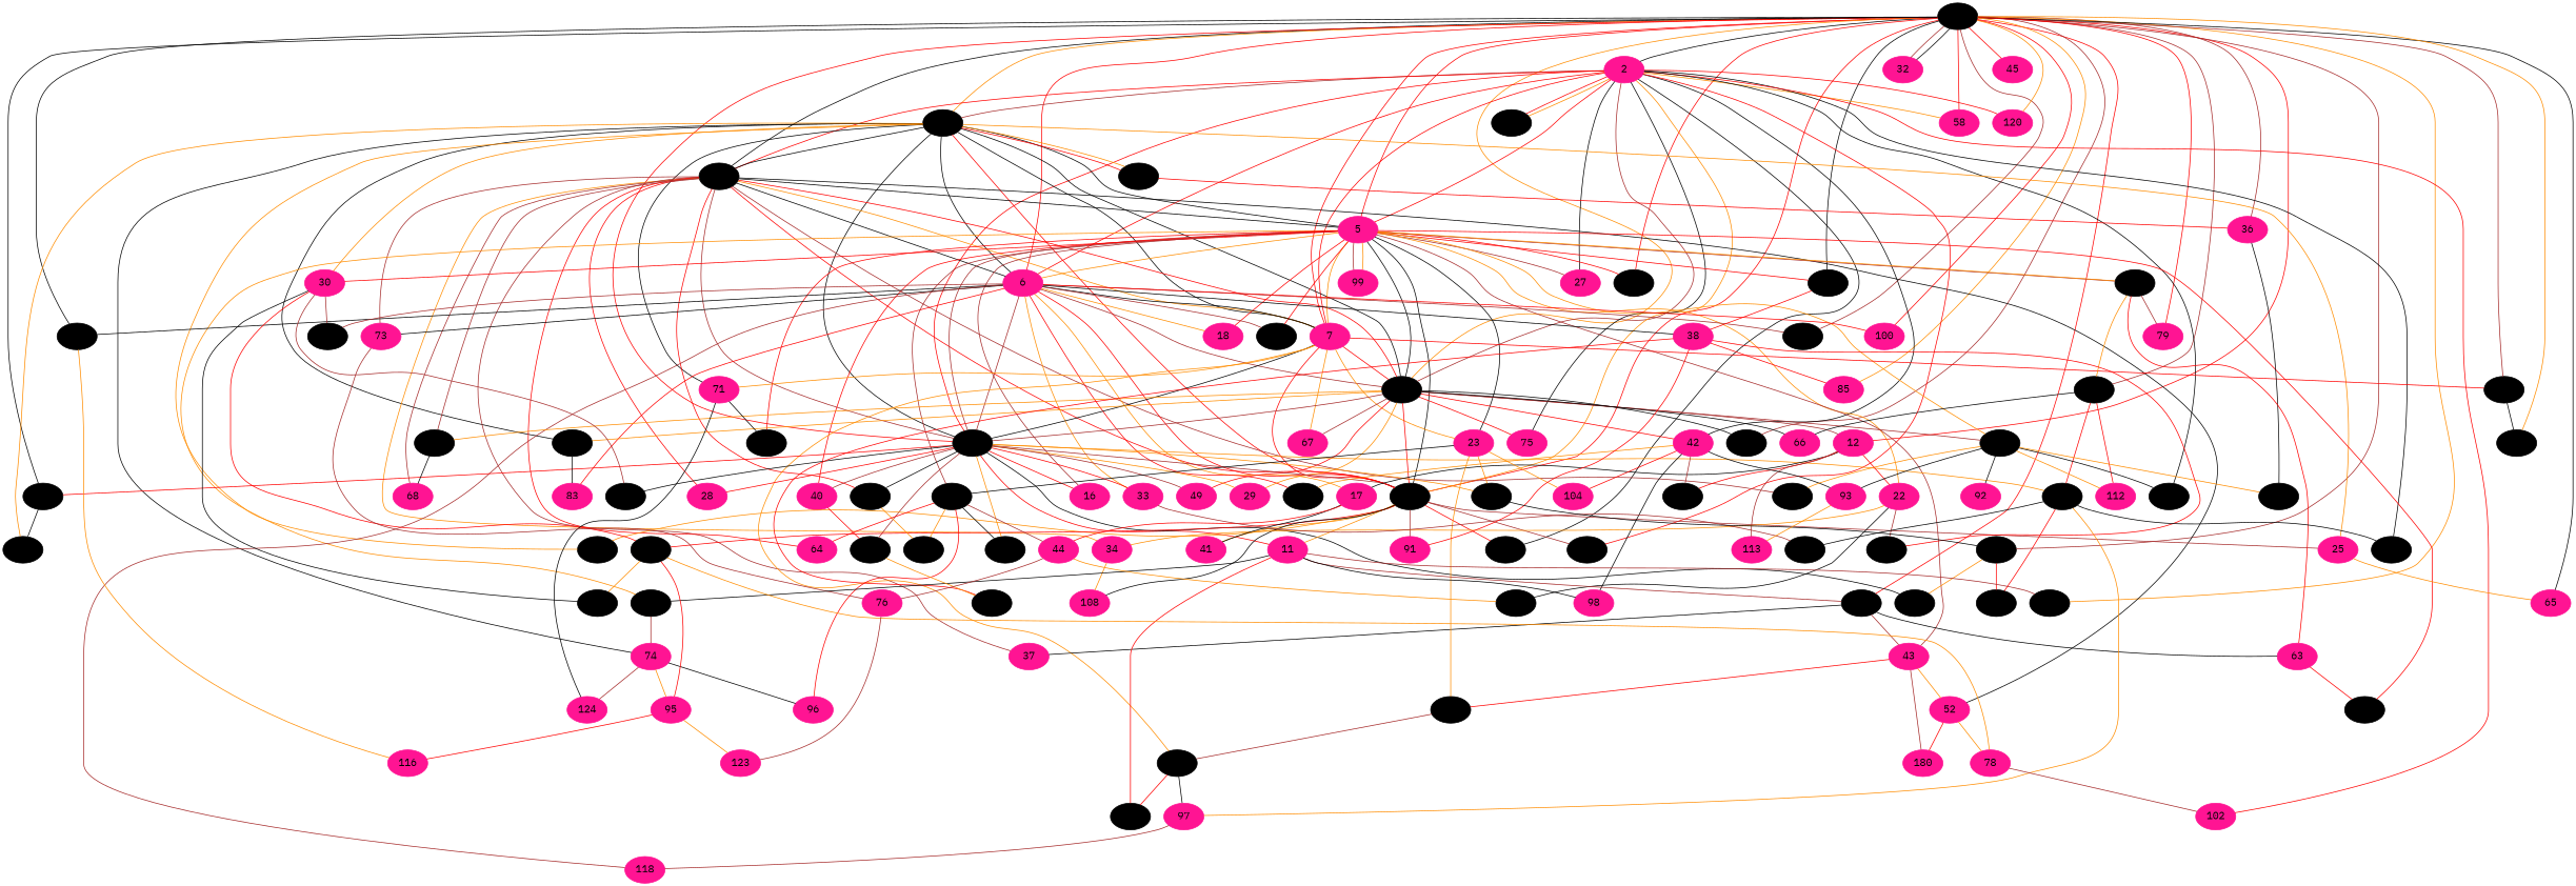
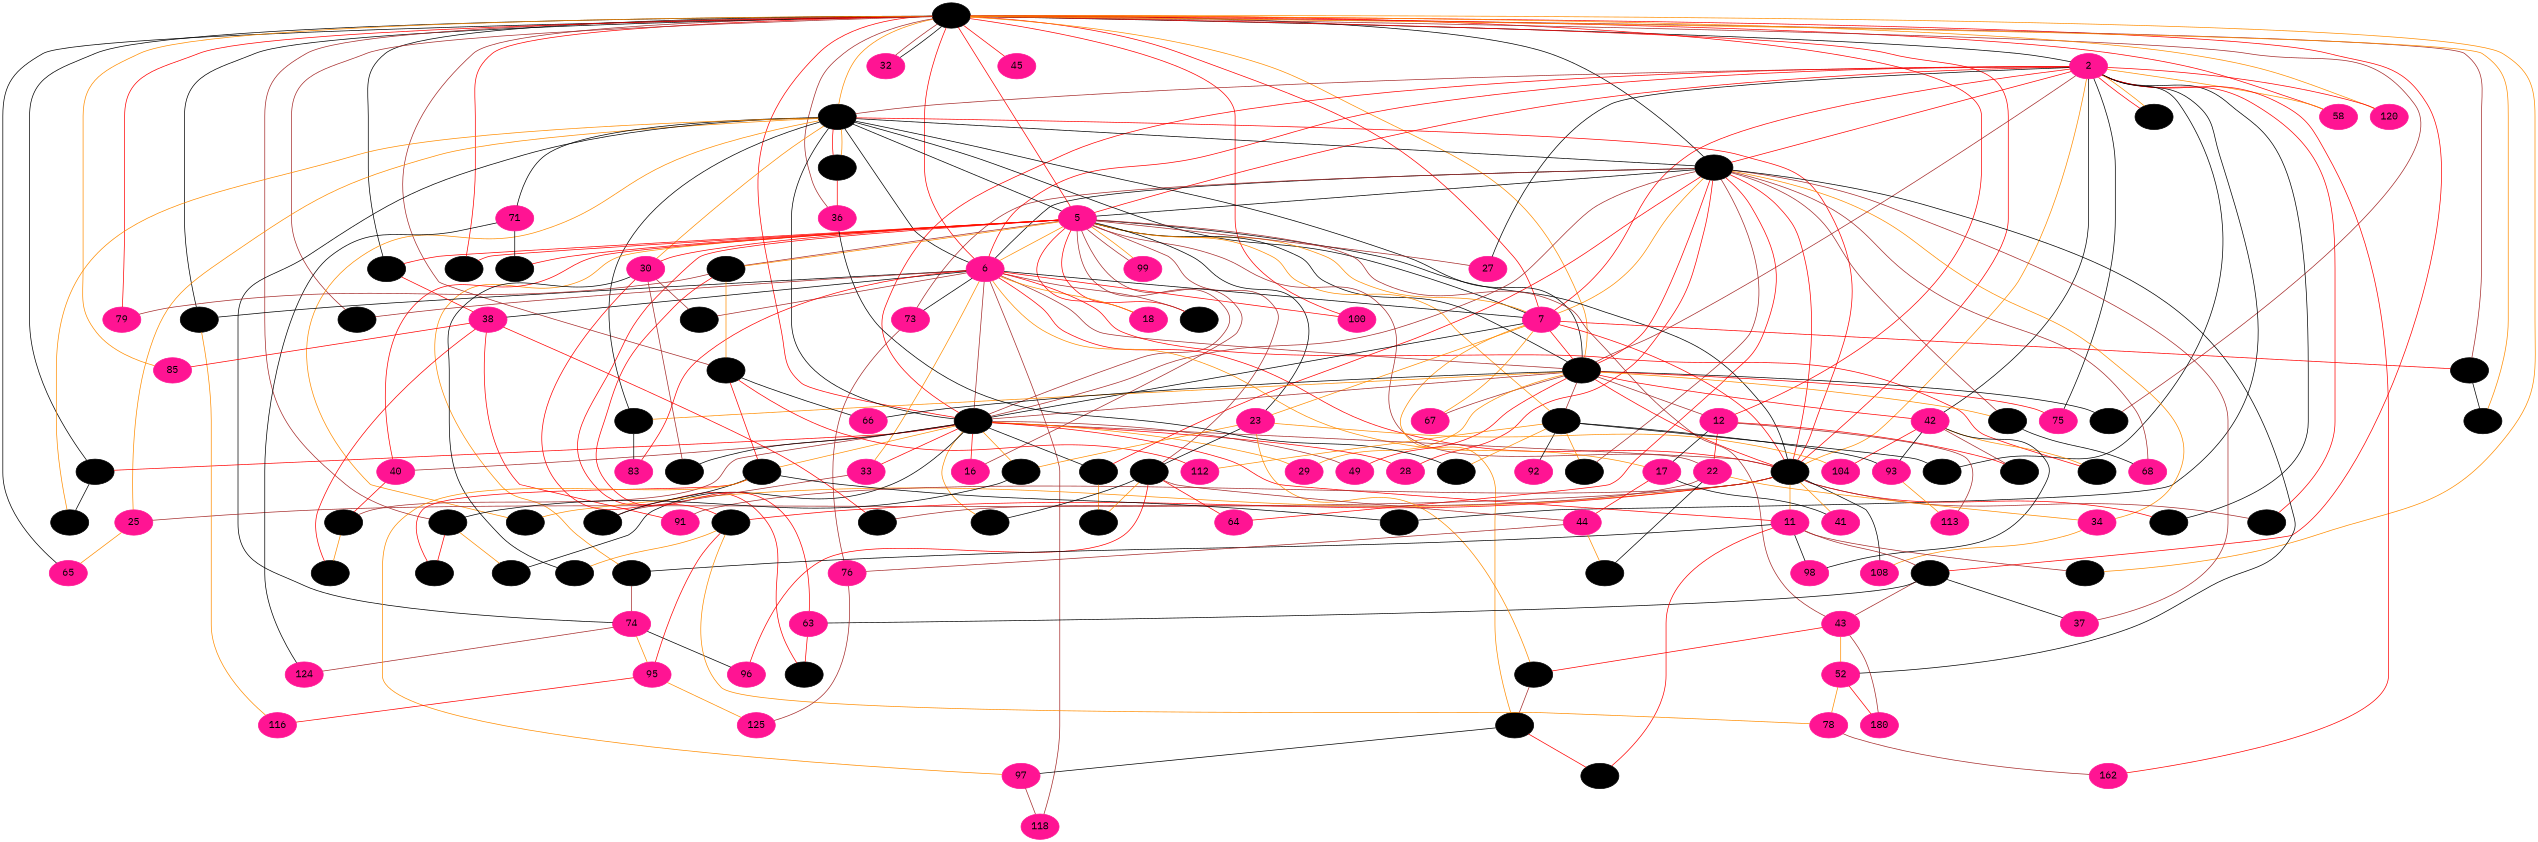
  graph {
    fontname="IBM Plex Mono"
    node [color=deeppink fontname="IBM Plex Mono" style=filled]
    edge [color=red fontname="IBM Plex Mono"]
    1 [color=black]
    2
    3 [color=black]
    4 [color=black]
    5
    6
    7
    8 [color=black]
    9 [color=black]
    10 [color=black]
    12
    13 [color=black]
    24 [color=black]
    31 [color=black]
    32
    35 [color=black]
    36
    45
    48 [color=black]
    50 [color=black]
    55 [color=black]
    58
    60 [color=black]
    62 [color=black]
    65
    69 [color=black]
    77 [color=black]
    79
    85
    90 [color=black]
    100
    120
    21 [color=black]
    27
    42
    75
    86 [color=black]
    89 [color=black]
-   102
+   102 [label=162]
    107 [color=black]
    119 [color=black]
    25
    26 [color=black]
    30
    54 [color=black]
    71
    74
    109 [color=black]
    117 [color=black]
    15 [color=black]
    28
    34
    37
    52
    57 [color=black]
    64
    68
    73
    111 [color=black]
    14 [color=black]
    16
    18
    19 [color=black]
    20 [color=black]
    22
    23
    39 [color=black]
    40
    43
    84 [color=black]
    99
    106 [color=black]
    121 [color=black]
    17
    33
    38
    46 [color=black]
    83
    94 [color=black]
    118
    67
    88 [color=black]
    29
    49
    66
    11
    47 [color=black]
    59 [color=black]
    70 [color=black]
    81 [color=black]
    105 [color=black]
    115 [color=black]
    41
    53 [color=black]
    91
    108
    51 [color=black]
    113
    63
    112
    72 [color=black]
    116
    82 [color=black]
    98
    93
    104
    101 [color=black]
    124
    96
    95
    56 [color=black]
    n112 [label=180]
    78
    76
    92
    87 [color=black]
    103 [color=black]
    80 [color=black]
    44
    61 [color=black]
    122 [color=black]
    114 [color=black]
    97
-   123
+   123 [label=125]
    1 -- 2 [color=black]
    1 -- 3 [color=darkorange]
    1 -- 4 [color=black]
    1 -- 5
    1 -- 6
    1 -- 7
    1 -- 8 [color=darkorange]
    1 -- 9
    1 -- 10
    1 -- 12
    1 -- 13
    1 -- 24 [color=black]
    1 -- 31 [color=brown]
    1 -- 32 [color=brown]
    1 -- 32 [color=black]
    1 -- 35 [color=black]
    1 -- 36 [color=brown]
    1 -- 45
    1 -- 48 [color=darkorange]
    1 -- 50 [color=black]
    1 -- 55 [color=brown]
    1 -- 58
    1 -- 60 [color=brown]
    1 -- 62 [color=brown]
    1 -- 65 [color=black]
    1 -- 69
    1 -- 77 [color=darkorange]
    1 -- 79
    1 -- 85 [color=darkorange]
    1 -- 90 [color=brown]
    1 -- 100
    1 -- 120 [color=darkorange]
    2 -- 3 [color=brown]
    2 -- 4
    2 -- 5
    2 -- 6
    2 -- 7
    2 -- 8 [color=brown]
    2 -- 9
    2 -- 10 [color=darkorange]
    2 -- 58 [color=darkorange]
    2 -- 120
    2 -- 21 [color=black]
    2 -- 27 [color=black]
    2 -- 42 [color=black]
    2 -- 75 [color=black]
    2 -- 86
    2 -- 89 [color=black]
    2 -- 102
    2 -- 107
    2 -- 107 [color=darkorange]
    2 -- 119 [color=black]
    3 -- 4 [color=black]
    3 -- 5 [color=black]
    3 -- 6 [color=black]
    3 -- 7 [color=black]
    3 -- 8 [color=black]
    3 -- 9 [color=black]
    3 -- 10
    3 -- 25 [color=darkorange]
    3 -- 26
    3 -- 26 [color=darkorange]
    3 -- 30 [color=darkorange]
    3 -- 54 [color=black]
    3 -- 71 [color=black]
    3 -- 74 [color=black]
    3 -- 109 [color=darkorange]
    3 -- 117 [color=darkorange]
    4 -- 5 [color=black]
    4 -- 6 [color=black]
    4 -- 7 [color=darkorange]
    4 -- 8
    4 -- 9 [color=brown]
    4 -- 10
    4 -- 15
    4 -- 28
    4 -- 34 [color=darkorange]
    4 -- 37 [color=brown]
    4 -- 52 [color=black]
    4 -- 57 [color=brown]
    4 -- 64
    4 -- 68 [color=brown]
    4 -- 73 [color=brown]
    4 -- 111 [color=brown]
    5 -- 6 [color=darkorange]
    5 -- 7 [color=darkorange]
    5 -- 8 [color=black]
    5 -- 9 [color=brown]
    5 -- 10 [color=black]
    5 -- 24
    5 -- 69
    5 -- 27 [color=brown]
    5 -- 30
    5 -- 14 [color=brown]
    5 -- 14 [color=darkorange]
    5 -- 16 [color=brown]
    5 -- 18
    5 -- 19 [color=darkorange]
    5 -- 20 [color=darkorange]
-   5 -- 22 [color=darkorange]
+   5 -- 22 [color=brown]
    5 -- 23 [color=black]
    5 -- 39 [color=brown]
    5 -- 40
    5 -- 43 [color=brown]
    5 -- 84
    5 -- 99 [color=brown]
    5 -- 99 [color=darkorange]
    5 -- 106
    5 -- 121
    6 -- 7 [color=black]
    6 -- 8 [color=brown]
    6 -- 9 [color=brown]
    6 -- 10
    6 -- 50 [color=black]
    6 -- 90 [color=brown]
    6 -- 100
    6 -- 73 [color=black]
    6 -- 18 [color=darkorange]
    6 -- 106 [color=brown]
    6 -- 17 [color=darkorange]
    6 -- 33 [color=darkorange]
    6 -- 38 [color=black]
    6 -- 46 [color=brown]
    6 -- 83
    6 -- 94
    6 -- 118 [color=brown]
    7 -- 8
    7 -- 9 [color=black]
    7 -- 10
    7 -- 55
-   7 -- 71 [color=darkorange]
    7 -- 23 [color=darkorange]
    7 -- 67 [color=darkorange]
    7 -- 88 [color=darkorange]
    8 -- 9 [color=brown]
    8 -- 10
    8 -- 12 [color=brown]
    8 -- 62 [color=black]
    8 -- 42
    8 -- 75
    8 -- 54 [color=darkorange]
    8 -- 57 [color=darkorange]
    8 -- 19 [color=brown]
    8 -- 67 [color=brown]
    8 -- 29 [color=darkorange]
    8 -- 49
    8 -- 66 [color=black]
    9 -- 10 [color=brown]
    9 -- 35
    9 -- 15 [color=black]
    9 -- 28
    9 -- 16
    9 -- 40 [color=brown]
    9 -- 33
    9 -- 29 [color=darkorange]
    9 -- 49 [color=brown]
    9 -- 11
    9 -- 47 [color=darkorange]
    9 -- 59 [color=darkorange]
    9 -- 70 [color=darkorange]
    9 -- 81 [color=brown]
    9 -- 105 [color=black]
    9 -- 115 [color=black]
    10 -- 21
    10 -- 86 [color=brown]
    10 -- 25 [color=brown]
    10 -- 117 [color=darkorange]
    10 -- 11 [color=darkorange]
    10 -- 41 [color=darkorange]
    10 -- 53
    10 -- 91 [color=brown]
    10 -- 108 [color=black]
    12 -- 22
    12 -- 17 [color=black]
    12 -- 51
    12 -- 113 [color=brown]
    13 -- 37 [color=black]
    13 -- 43 [color=brown]
    13 -- 63 [color=black]
    24 -- 38
    31 -- 66 [color=black]
    31 -- 59
    31 -- 112
    35 -- 109 [color=black]
    36 -- 72 [color=black]
    50 -- 116 [color=darkorange]
    55 -- 77 [color=black]
    60 -- 115 [color=darkorange]
    60 -- 82
    42 -- 94 [color=darkorange]
    42 -- 51 [color=brown]
    42 -- 98 [color=black]
    42 -- 93 [color=black]
    42 -- 104
    25 -- 65 [color=darkorange]
    26 -- 36
    30 -- 46 [color=brown]
    30 -- 105 [color=brown]
    30 -- 53
    30 -- 101 [color=black]
    54 -- 83 [color=black]
    71 -- 84 [color=black]
    71 -- 124 [color=black]
    74 -- 124 [color=brown]
    74 -- 96 [color=black]
    74 -- 95 [color=darkorange]
    15 -- 56 [color=darkorange]
    34 -- 108 [color=darkorange]
    52 -- n112
    52 -- 78 [color=darkorange]
    57 -- 68 [color=black]
    73 -- 76 [color=brown]
    14 -- 31 [color=darkorange]
    14 -- 79 [color=brown]
    14 -- 63
    19 -- 119 [color=black]
    19 -- 111 [color=darkorange]
    19 -- 112 [color=darkorange]
    19 -- 72 [color=darkorange]
    19 -- 93 [color=black]
    19 -- 92 [color=black]
    20 -- 74 [color=brown]
    22 -- 34 [color=darkorange]
    22 -- 87 [color=black]
    22 -- 103 [color=brown]
    23 -- 39 [color=black]
    23 -- 47 [color=darkorange]
    23 -- 104 [color=darkorange]
    23 -- 80 [color=darkorange]
    39 -- 64
    39 -- 70 [color=black]
    39 -- 96
    39 -- 56 [color=darkorange]
    39 -- 44 [color=brown]
    40 -- 81
    43 -- 52 [color=darkorange]
    43 -- n112 [color=brown]
    43 -- 80
    17 -- 41 [color=black]
    17 -- 44
    33 -- 61 [color=brown]
    38 -- 85
    38 -- 91
    38 -- 103
    38 -- 122
    88 -- 114
    88 -- 97 [color=black]
    11 -- 13 [color=brown]
    11 -- 48 [color=brown]
    11 -- 20 [color=black]
    11 -- 98 [color=black]
    11 -- 114
    47 -- 60 [color=black]
    59 -- 89 [color=black]
    59 -- 82
    59 -- 61 [color=black]
    59 -- 97 [color=darkorange]
    81 -- 122 [color=darkorange]
    53 -- 101 [color=darkorange]
    53 -- 95
    53 -- 78 [color=darkorange]
    63 -- 121
    93 -- 113 [color=darkorange]
    95 -- 116
    95 -- 123 [color=darkorange]
    78 -- 102 [color=brown]
    76 -- 123 [color=brown]
    80 -- 88 [color=brown]
    44 -- 76 [color=brown]
    44 -- 87 [color=darkorange]
    97 -- 118 [color=brown]
  }
